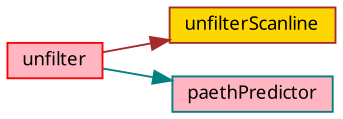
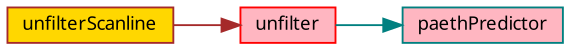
  digraph {
    fontname="Noto Sans"
    rankdir=LR
    node [fillcolor=lightpink fontname="Noto Sans" fontsize=10 shape=box style=filled]
    edge [fontname="Noto Sans" fontsize=10 labelfontname=Helvetica labelfontsize=10 style=solid]
    n1 [color=red fontcolor=black height=0.2 label=unfilter width=0.4]
    n2 [color=brown fillcolor=gold height=0.2 label=unfilterScanline width=0.4]
    n3 [color=teal height=0.2 label=paethPredictor width=0.4]
-   n1 -> n2 [color=brown]
+   n2 -> n1 [color=brown]
    n1 -> n3 [color=teal]
  }
